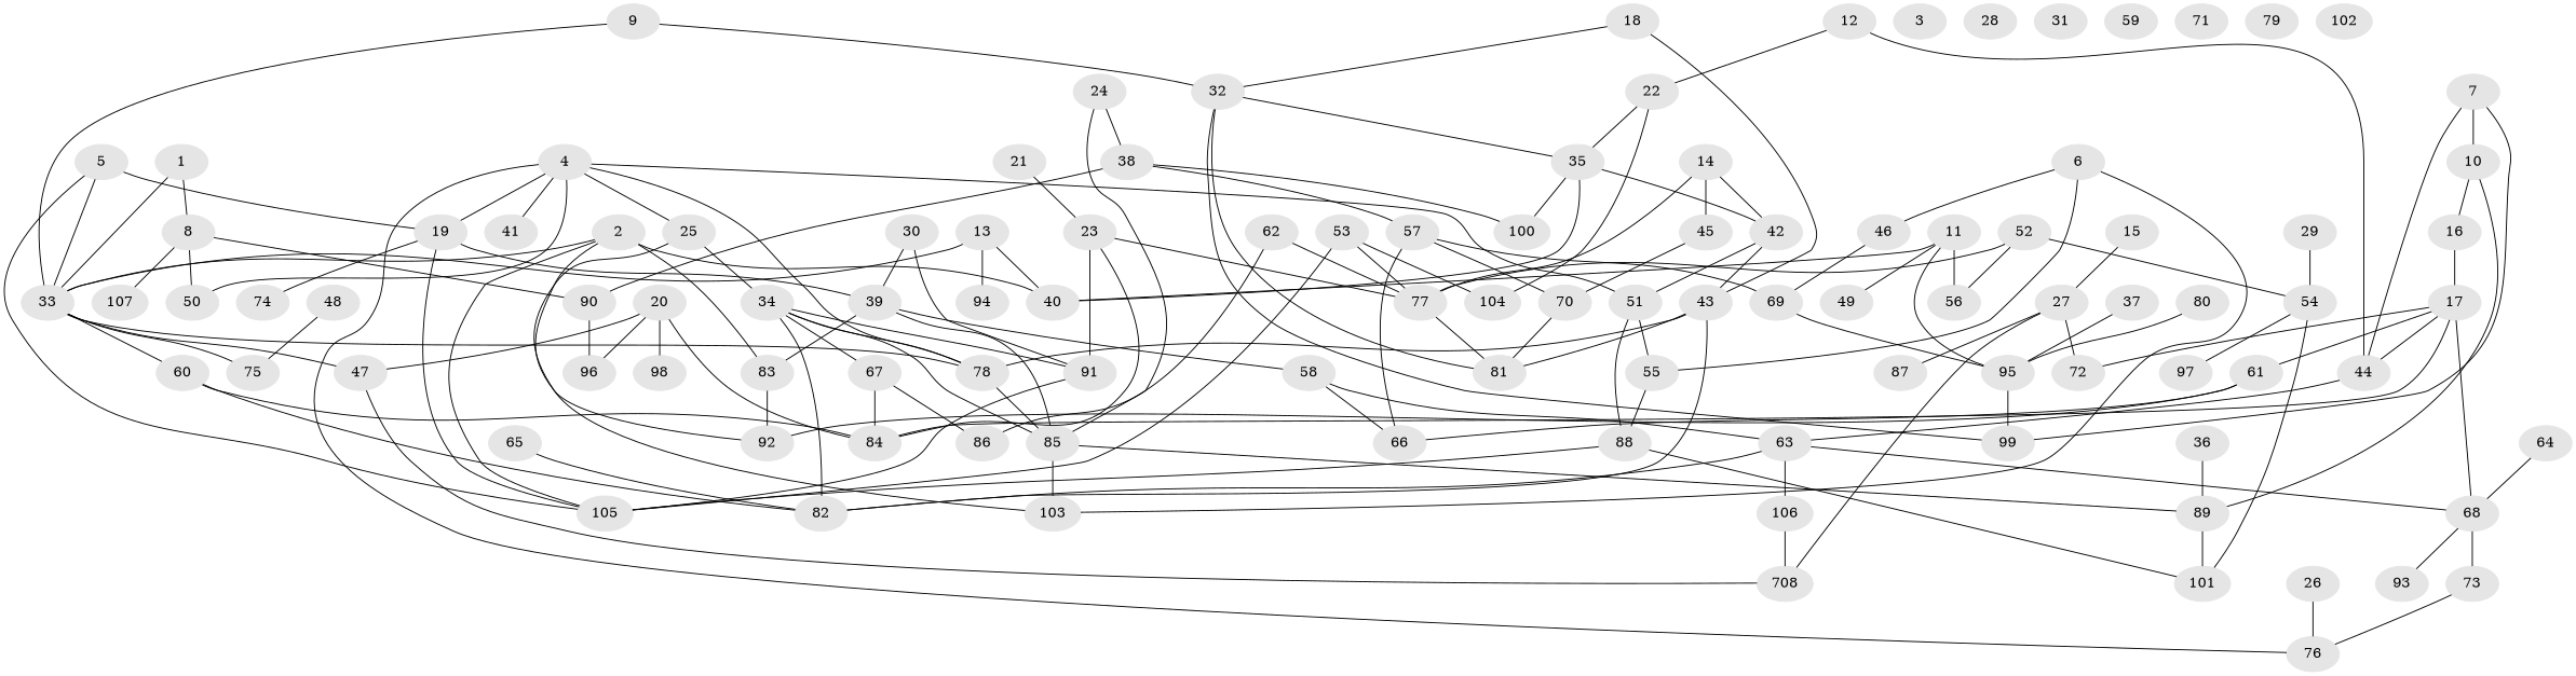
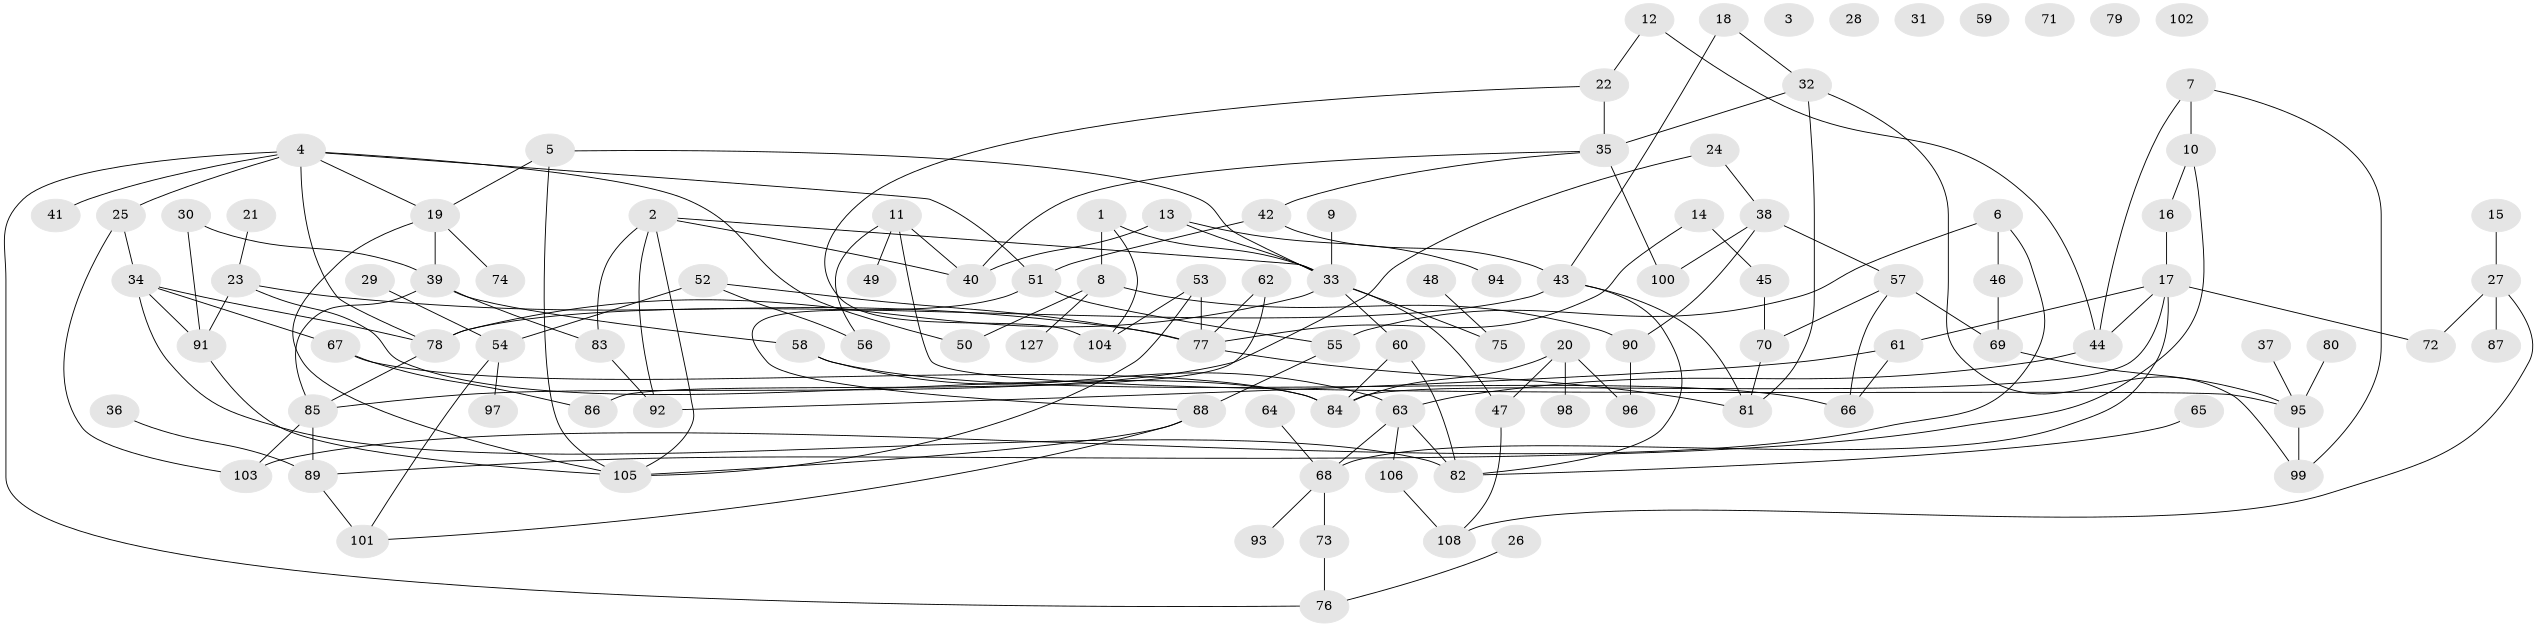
  graph {
    node [color=gray90 style=filled]
    1
    8
    33
    104
    50
    90
-   107
+   107 [label=127]
    78
    47
    60
    75
    2
    40
    83
    92
    105
    3
    4
    19
    25
    41
    51
    76
    39
    74
    103
    34
    55
    88
    85
    5
    6
    46
    9
    32
    69
    7
    10
    44
    99
    16
    89
    63
    96
    35
    81
    17
    101
    11
    49
    56
    95
    12
    22
    13
    94
    14
    42
    45
    77
    43
    70
    15
    27
    72
    87
-   108 [label=708]
+   108
    61
    68
    84
    66
    93
    73
    18
    82
    58
    20
    98
    21
    23
    91
    100
    24
    38
    57
    67
    26
    28
    29
    54
    97
    30
    31
    86
    36
    37
    106
    48
    52
    53
    59
    62
    64
    65
    71
    79
    80
    102
    1 -- 8
    1 -- 33
+   1 -- 104
    8 -- 50
    8 -- 90
    8 -- 107
    33 -- 78
    33 -- 47
    33 -- 60
    33 -- 75
    90 -- 96
    78 -- 85
    47 -- 108
    60 -- 84
    60 -- 82
    2 -- 33
    2 -- 40
    2 -- 83
    2 -- 92
    2 -- 105
    83 -- 92
    4 -- 50
    4 -- 78
    4 -- 19
    4 -- 25
    4 -- 41
    4 -- 51
    4 -- 76
    19 -- 105
    19 -- 39
    19 -- 74
    25 -- 103
    25 -- 34
    51 -- 55
    51 -- 88
    39 -- 83
    39 -- 85
    39 -- 58
    34 -- 78
-   34 -- 85
    34 -- 82
    34 -- 91
    34 -- 67
    55 -- 88
    88 -- 105
    88 -- 101
    85 -- 103
    85 -- 89
    5 -- 33
    5 -- 105
    5 -- 19
    6 -- 103
    6 -- 55
    6 -- 46
    46 -- 69
    9 -- 33
-   9 -- 32
    32 -- 99
    32 -- 35
    32 -- 81
    69 -- 95
    7 -- 10
    7 -- 44
    7 -- 99
    10 -- 16
    10 -- 89
    44 -- 63
    16 -- 17
    89 -- 101
    63 -- 68
    63 -- 82
    63 -- 106
    35 -- 40
    35 -- 42
    35 -- 100
    17 -- 44
    17 -- 72
    17 -- 61
    17 -- 68
    17 -- 84
    11 -- 40
    11 -- 49
    11 -- 56
    11 -- 95
    95 -- 99
    12 -- 44
    12 -- 22
    22 -- 104
    22 -- 35
    13 -- 33
    13 -- 40
    13 -- 94
-   14 -- 42
    14 -- 45
    14 -- 77
    42 -- 51
    42 -- 43
    45 -- 70
    77 -- 81
    43 -- 78
    43 -- 81
    43 -- 82
    70 -- 81
    15 -- 27
    27 -- 72
    27 -- 87
    27 -- 108
    61 -- 92
    61 -- 66
    68 -- 93
    68 -- 73
    73 -- 76
    18 -- 32
    18 -- 43
    58 -- 63
    58 -- 66
    20 -- 47
    20 -- 96
    20 -- 84
    20 -- 98
    21 -- 23
    23 -- 77
    23 -- 84
    23 -- 91
    91 -- 105
    24 -- 85
    24 -- 38
    38 -- 90
    38 -- 100
    38 -- 57
    57 -- 69
    57 -- 70
    57 -- 66
    67 -- 84
    67 -- 86
    26 -- 76
    29 -- 54
    54 -- 101
    54 -- 97
    30 -- 39
    30 -- 91
    36 -- 89
    37 -- 95
    106 -- 108
    48 -- 75
    52 -- 56
    52 -- 77
    52 -- 54
    53 -- 104
    53 -- 105
    53 -- 77
    62 -- 77
    62 -- 86
    64 -- 68
    65 -- 82
    80 -- 95
  }
